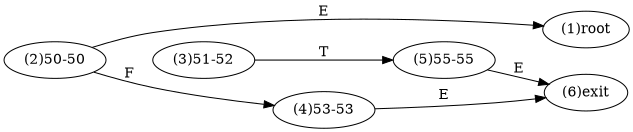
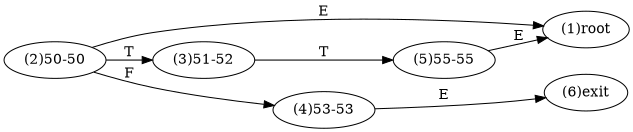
  digraph {
    rankdir=LR
    n1 [label="(1)root"]
    n2 [label="(2)50-50"]
    n3 [label="(3)51-52"]
    n4 [label="(4)53-53"]
    n5 [label="(5)55-55"]
    n6 [label="(6)exit"]
    n2 -> n1 [label=E]
+   n2 -> n3 [label=T]
    n2 -> n4 [label=F]
    n3 -> n5 [label=T]
    n4 -> n6 [label=E]
-   n5 -> n6 [label=E]
+   n5 -> n1 [label=E]
  }
